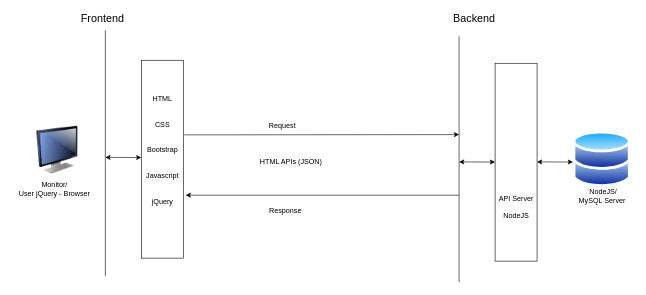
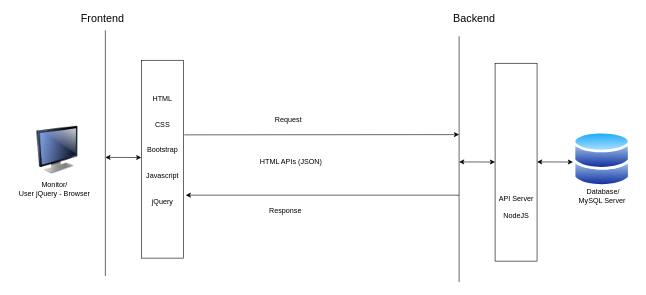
  <mxCell id="0" />
  <mxCell id="1" parent="0" />
  <mxCell id="2" value="" style="image;html=1;image=img/lib/clip_art/computers/Monitor_128x128.png" parent="1" vertex="1"><mxGeometry x="55" y="210" width="80" height="80" as="geometry" /></mxCell>
  <mxCell id="3" value="" style="endArrow=none;html=1;" parent="1" edge="1"><mxGeometry width="50" height="50" relative="1" as="geometry"><mxPoint x="175" y="460" as="sourcePoint" /><mxPoint x="175" y="50" as="targetPoint" /></mxGeometry></mxCell>
  <mxCell id="4" value="" style="rounded=0;whiteSpace=wrap;html=1;direction=south;" parent="1" vertex="1"><mxGeometry x="235" y="100" width="70" height="330" as="geometry" /></mxCell>
  <mxCell id="5" value="&lt;font style=&quot;font-size: 18px&quot;&gt;Frontend&lt;/font&gt;" style="text;html=1;align=center;verticalAlign=middle;resizable=0;points=[];autosize=1;" parent="1" vertex="1"><mxGeometry x="125" y="20" width="90" height="20" as="geometry" /></mxCell>
  <mxCell id="6" value="HTML&lt;br&gt;&lt;br&gt;&lt;br&gt;CSS&lt;br&gt;&lt;br&gt;&lt;br&gt;Bootstrap&lt;br&gt;&lt;br&gt;&lt;br&gt;Javascript&lt;br&gt;&lt;br&gt;&lt;br&gt;jQuery" style="text;html=1;align=center;verticalAlign=middle;resizable=0;points=[];autosize=1;" parent="1" vertex="1"><mxGeometry x="235" y="160" width="70" height="180" as="geometry" /></mxCell>
  <mxCell id="7" value="Monitor/&lt;br&gt;User jQuery - Browser&lt;br&gt;" style="text;html=1;align=center;verticalAlign=middle;resizable=0;points=[];autosize=1;" parent="1" vertex="1"><mxGeometry x="20" y="300" width="140" height="30" as="geometry" /></mxCell>
  <mxCell id="8" value="" style="rounded=0;whiteSpace=wrap;html=1;direction=south;" parent="1" vertex="1"><mxGeometry x="825" y="105" width="70" height="330" as="geometry" /></mxCell>
  <mxCell id="9" value="" style="endArrow=none;html=1;" parent="1" edge="1"><mxGeometry width="50" height="50" relative="1" as="geometry"><mxPoint x="765" y="470" as="sourcePoint" /><mxPoint x="765" y="60" as="targetPoint" /></mxGeometry></mxCell>
  <mxCell id="10" value="" style="aspect=fixed;perimeter=ellipsePerimeter;html=1;align=center;shadow=0;dashed=0;spacingTop=3;image;image=img/lib/active_directory/databases.svg;" parent="1" vertex="1"><mxGeometry x="955" y="217.75" width="96.43" height="94.5" as="geometry" /></mxCell>
  <mxCell id="11" value="&lt;font style=&quot;font-size: 18px&quot;&gt;Backend&lt;/font&gt;" style="text;html=1;align=center;verticalAlign=middle;resizable=0;points=[];autosize=1;" parent="1" vertex="1"><mxGeometry x="745" y="20" width="90" height="20" as="geometry" /></mxCell>
  <mxCell id="12" value="API Server&lt;br&gt;&lt;br&gt;NodeJS" style="text;html=1;align=center;verticalAlign=middle;resizable=0;points=[];autosize=1;" parent="1" vertex="1"><mxGeometry x="825" y="320" width="70" height="50" as="geometry" /></mxCell>
- <mxCell id="13" value="NodeJS/&lt;br&gt;MySQL Server&amp;nbsp;" style="text;html=1;align=center;verticalAlign=middle;resizable=0;points=[];autosize=1;" parent="1" vertex="1"><mxGeometry x="955" y="312.25" width="100" height="30" as="geometry" /></mxCell>
+ <mxCell id="13" value="Database/&lt;br&gt;MySQL Server&amp;nbsp;" style="text;html=1;align=center;verticalAlign=middle;resizable=0;points=[];autosize=1;" parent="1" vertex="1"><mxGeometry x="955" y="312.25" width="100" height="30" as="geometry" /></mxCell>
  <mxCell id="14" value="" style="endArrow=classic;html=1;exitX=1.023;exitY=0.358;exitDx=0;exitDy=0;exitPerimeter=0;" parent="1" source="6" edge="1"><mxGeometry width="50" height="50" relative="1" as="geometry"><mxPoint x="445" y="310" as="sourcePoint" /><mxPoint x="765" y="224" as="targetPoint" /></mxGeometry></mxCell>
  <mxCell id="15" value="" style="endArrow=classic;html=1;" parent="1" edge="1"><mxGeometry width="50" height="50" relative="1" as="geometry"><mxPoint x="765" y="325" as="sourcePoint" /><mxPoint x="309" y="325" as="targetPoint" /></mxGeometry></mxCell>
- <mxCell id="16" value="Request" style="text;html=1;align=center;verticalAlign=middle;resizable=0;points=[];autosize=1;" parent="1" vertex="1"><mxGeometry x="440" y="200" width="60" height="20" as="geometry" /></mxCell>
+ <mxCell id="16" value="Request" style="text;html=1;align=center;verticalAlign=middle;resizable=0;points=[];autosize=1;" parent="1" vertex="1"><mxGeometry x="450" y="190" width="60" height="20" as="geometry" /></mxCell>
  <mxCell id="17" value="Response&lt;br&gt;" style="text;html=1;align=center;verticalAlign=middle;resizable=0;points=[];autosize=1;" parent="1" vertex="1"><mxGeometry x="440" y="342.25" width="70" height="20" as="geometry" /></mxCell>
  <mxCell id="18" value="HTML APIs (JSON)" style="text;html=1;strokeColor=none;fillColor=none;align=center;verticalAlign=middle;whiteSpace=wrap;rounded=0;" vertex="1" parent="1"><mxGeometry x="385" y="260" width="200" height="20" as="geometry" /></mxCell>
  <mxCell id="19" value="" style="endArrow=classic;startArrow=classic;html=1;" edge="1" parent="1"><mxGeometry width="50" height="50" relative="1" as="geometry"><mxPoint x="175" y="262" as="sourcePoint" /><mxPoint x="235" y="262.25" as="targetPoint" /></mxGeometry></mxCell>
  <mxCell id="20" value="" style="endArrow=classic;startArrow=classic;html=1;" edge="1" parent="1"><mxGeometry width="50" height="50" relative="1" as="geometry"><mxPoint x="765" y="269.5" as="sourcePoint" /><mxPoint x="825" y="269.75" as="targetPoint" /></mxGeometry></mxCell>
  <mxCell id="21" value="" style="endArrow=classic;startArrow=classic;html=1;" edge="1" parent="1"><mxGeometry width="50" height="50" relative="1" as="geometry"><mxPoint x="895" y="269.5" as="sourcePoint" /><mxPoint x="955" y="269.75" as="targetPoint" /></mxGeometry></mxCell>
